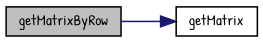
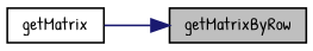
  digraph {
    rankdir=LR
    fontname="Patrick Hand"
    node [color=black fontname="Patrick Hand" fontsize=10 shape=record style=filled]
    n1 [fillcolor=grey75 fontcolor=black height=0.2 label=getMatrixByRow width=0.4]
    n2 [fillcolor=white height=0.2 label=getMatrix width=0.4]
-   n1 -> n2 [color=midnightblue fontname="Patrick Hand" fontsize=10 labelfontname=Helvetica labelfontsize=10 style=solid]
+   n2 -> n1 [color=midnightblue fontname="Patrick Hand" fontsize=10 labelfontname=Helvetica labelfontsize=10 style=solid]
  }
